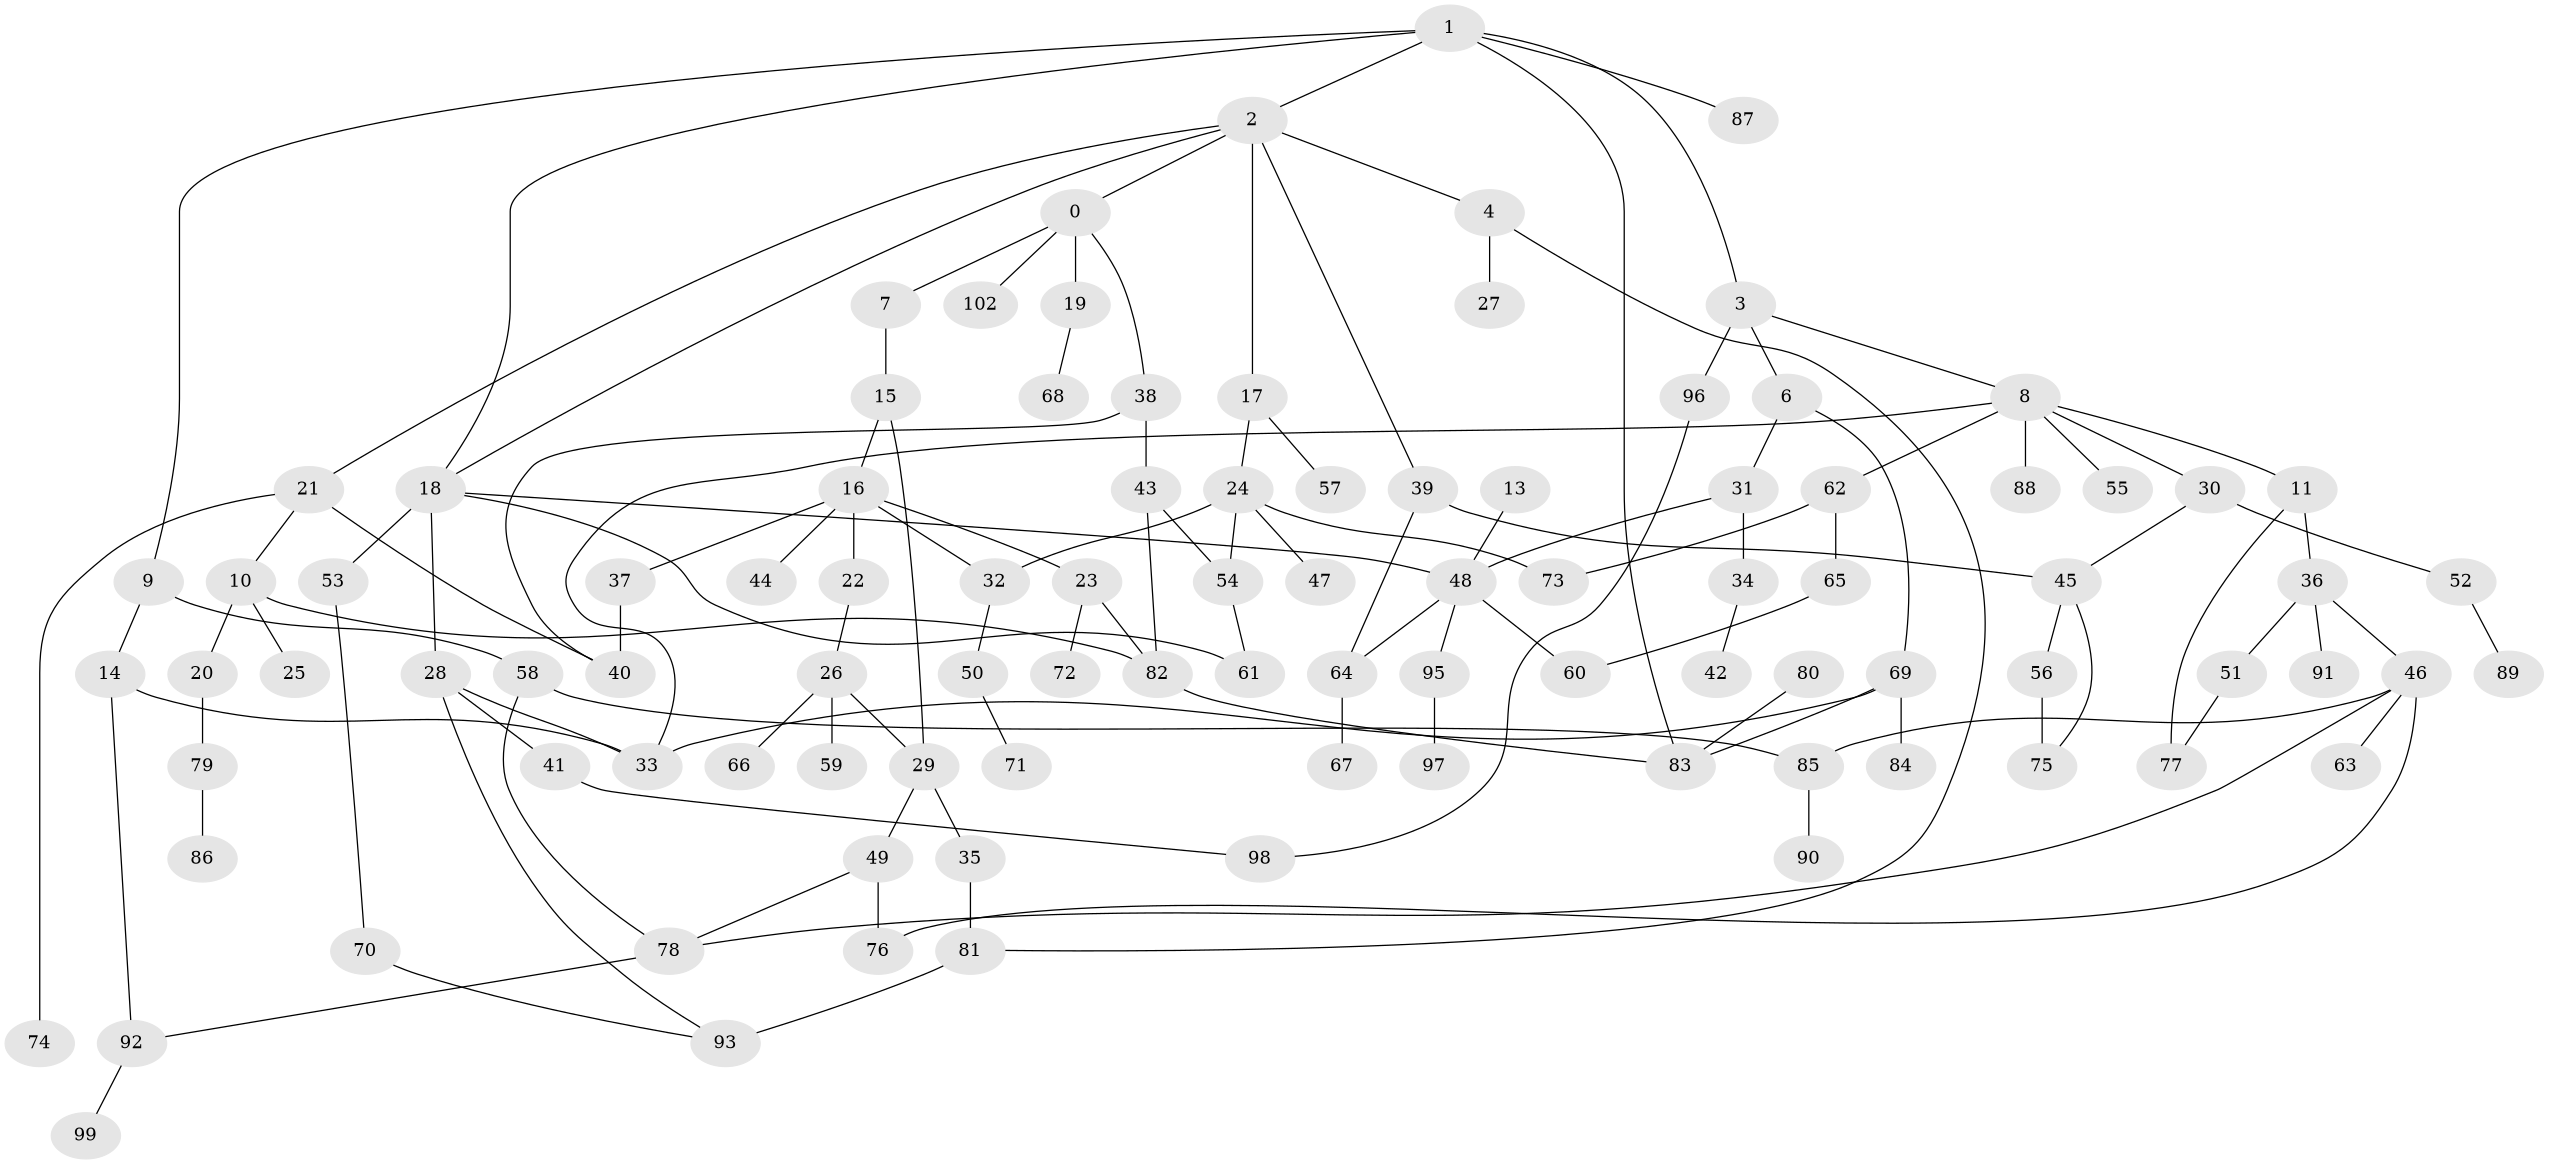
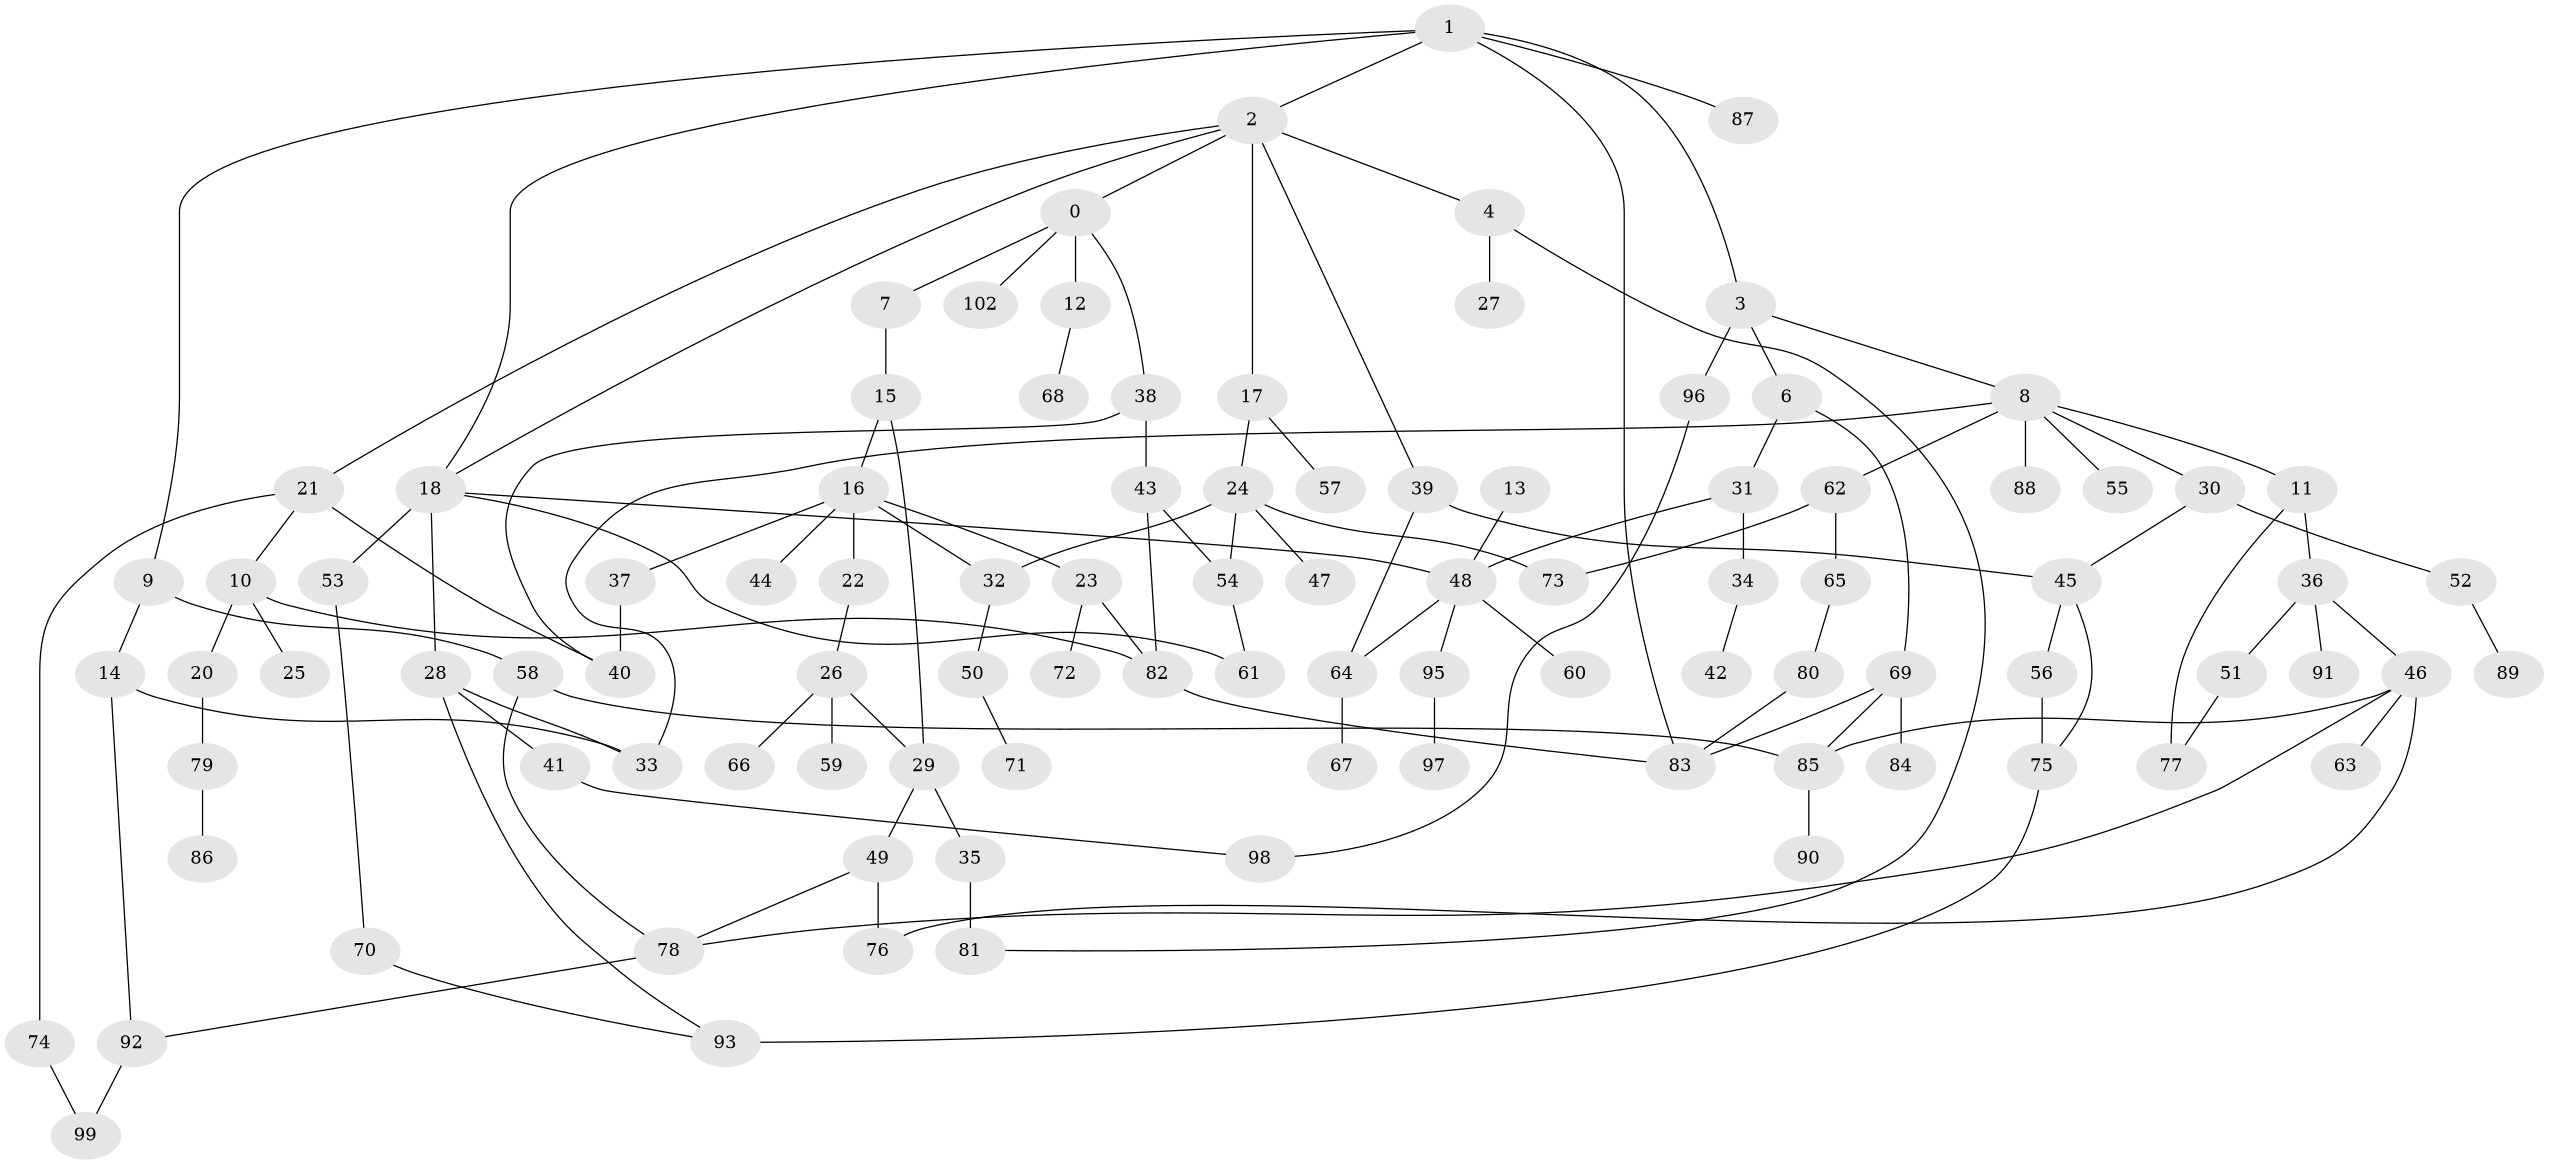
  graph {
    node [color=gray90 style=filled]
    1
    2
    3
    9
    18
    83
    87
    4
    n9 [label=0]
    17
    21
    39
    6
    8
    96
    14
    58
    48
    28
    53
    61
    27
    81
    7
-   19
+   19 [label=12]
    38
    n27 [label=102]
    24
    57
    10
    40
    74
    45
    64
    31
    69
    11
    30
    33
    55
    62
    88
    98
    93
    15
    68
    43
    13
    34
    60
    95
    85
    84
    16
    29
    36
    77
    52
    73
    65
    20
    25
    82
    92
    78
    79
    46
    51
    91
    99
    22
    23
    32
    37
    44
    35
    49
    26
    72
    50
    47
    54
    41
    70
    86
    59
    66
    76
    75
    56
    89
    42
    71
    63
    67
    90
    97
    80
    1 -- 2
    1 -- 3
    1 -- 9
    1 -- 18
    1 -- 83
    1 -- 87
    2 -- 18
    2 -- 4
    2 -- n9
    2 -- 17
    2 -- 21
    2 -- 39
    3 -- 6
    3 -- 8
    3 -- 96
    9 -- 14
    9 -- 58
    18 -- 48
    18 -- 28
    18 -- 53
    18 -- 61
    4 -- 27
    4 -- 81
    n9 -- 7
    n9 -- 19
    n9 -- 38
    n9 -- n27
    17 -- 24
    17 -- 57
    21 -- 10
    21 -- 40
    21 -- 74
    39 -- 45
    39 -- 64
    6 -- 31
    6 -- 69
    8 -- 11
    8 -- 30
    8 -- 33
    8 -- 55
    8 -- 62
    8 -- 88
    96 -- 98
    14 -- 33
    14 -- 92
    58 -- 85
    58 -- 78
    48 -- 64
    48 -- 60
    48 -- 95
    28 -- 33
    28 -- 93
    28 -- 41
    53 -- 70
-   81 -- 93
+   75 -- 93
    7 -- 15
    19 -- 68
    38 -- 40
    38 -- 43
    24 -- 73
    24 -- 32
    24 -- 47
    24 -- 54
    10 -- 20
    10 -- 25
    10 -- 82
+   74 -- 99
    45 -- 75
    45 -- 56
    64 -- 67
    31 -- 48
    31 -- 34
    69 -- 83
-   69 -- 33
+   69 -- 85
    69 -- 84
    11 -- 36
    11 -- 77
    30 -- 45
    30 -- 52
    62 -- 73
    62 -- 65
    15 -- 16
    15 -- 29
    43 -- 82
    43 -- 54
    13 -- 48
    34 -- 42
    95 -- 97
    85 -- 90
    16 -- 22
    16 -- 23
    16 -- 32
    16 -- 37
    16 -- 44
    29 -- 35
    29 -- 49
    36 -- 46
    36 -- 51
    36 -- 91
    52 -- 89
-   65 -- 60
+   65 -- 80
    20 -- 79
    82 -- 83
    92 -- 99
    78 -- 92
    79 -- 86
    46 -- 85
    46 -- 78
    46 -- 76
    46 -- 63
    51 -- 77
    22 -- 26
    23 -- 82
    23 -- 72
    32 -- 50
    37 -- 40
    35 -- 81
    49 -- 78
    49 -- 76
    26 -- 29
    26 -- 59
    26 -- 66
    50 -- 71
    54 -- 61
    41 -- 98
    70 -- 93
    56 -- 75
    80 -- 83
  }
